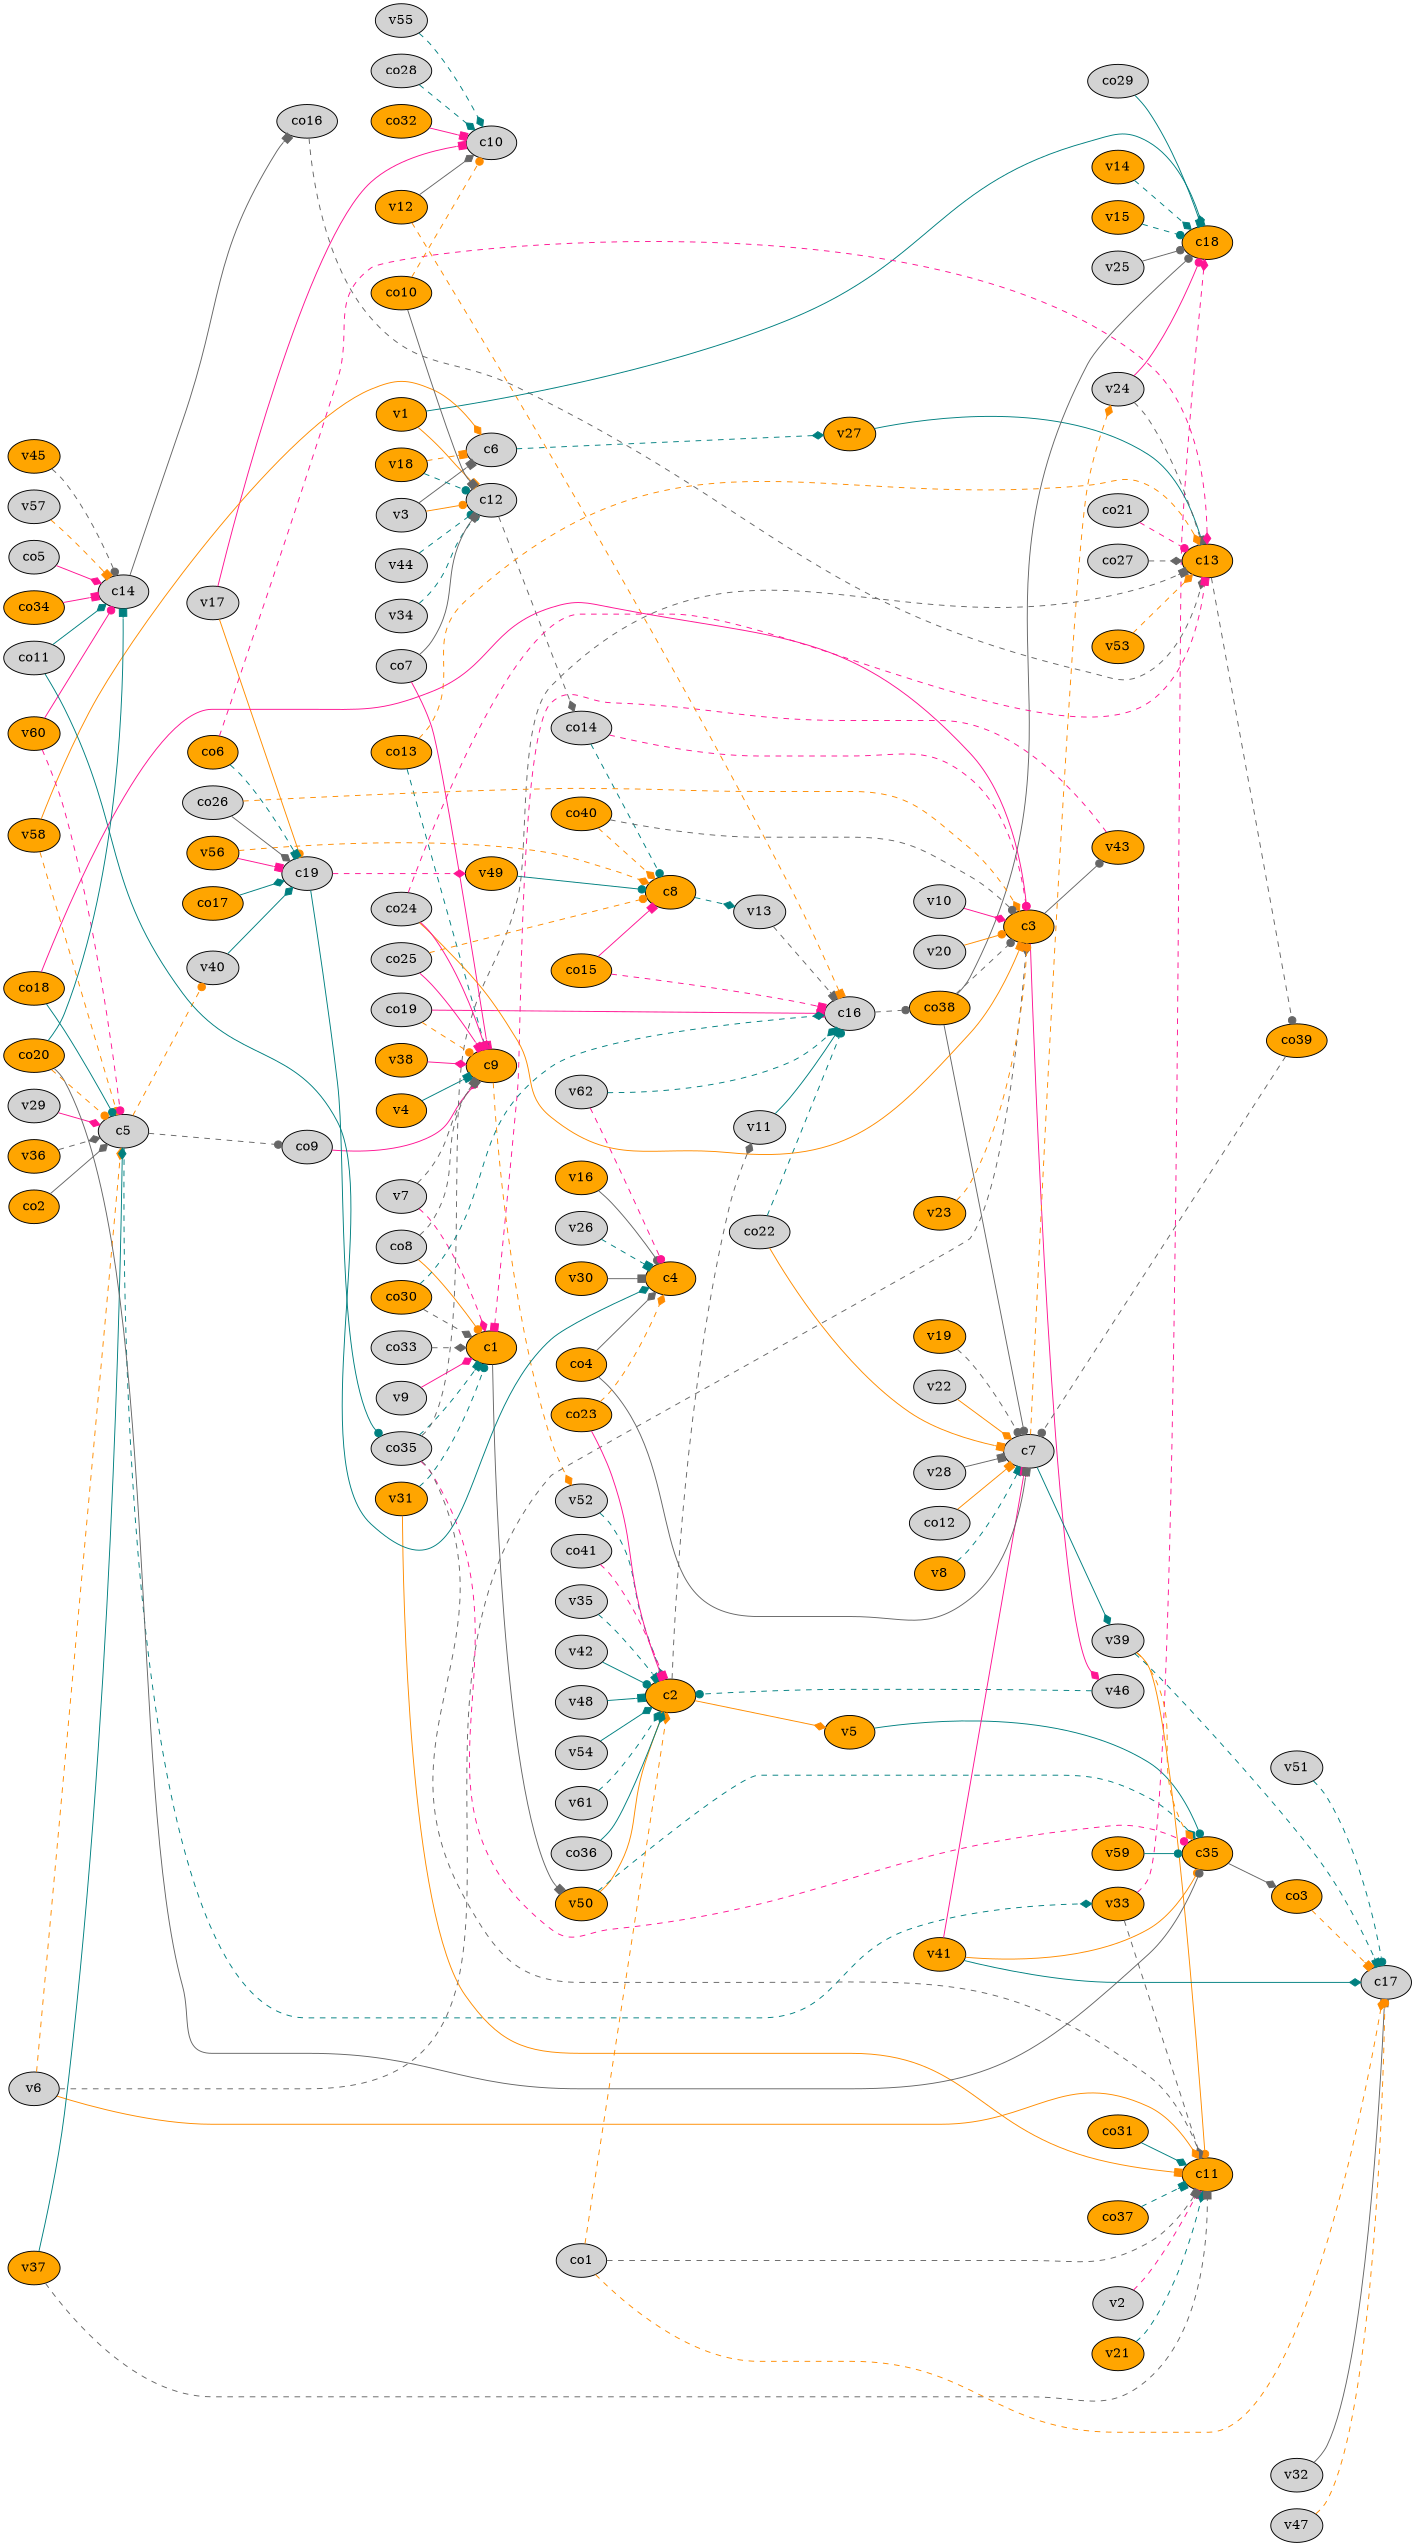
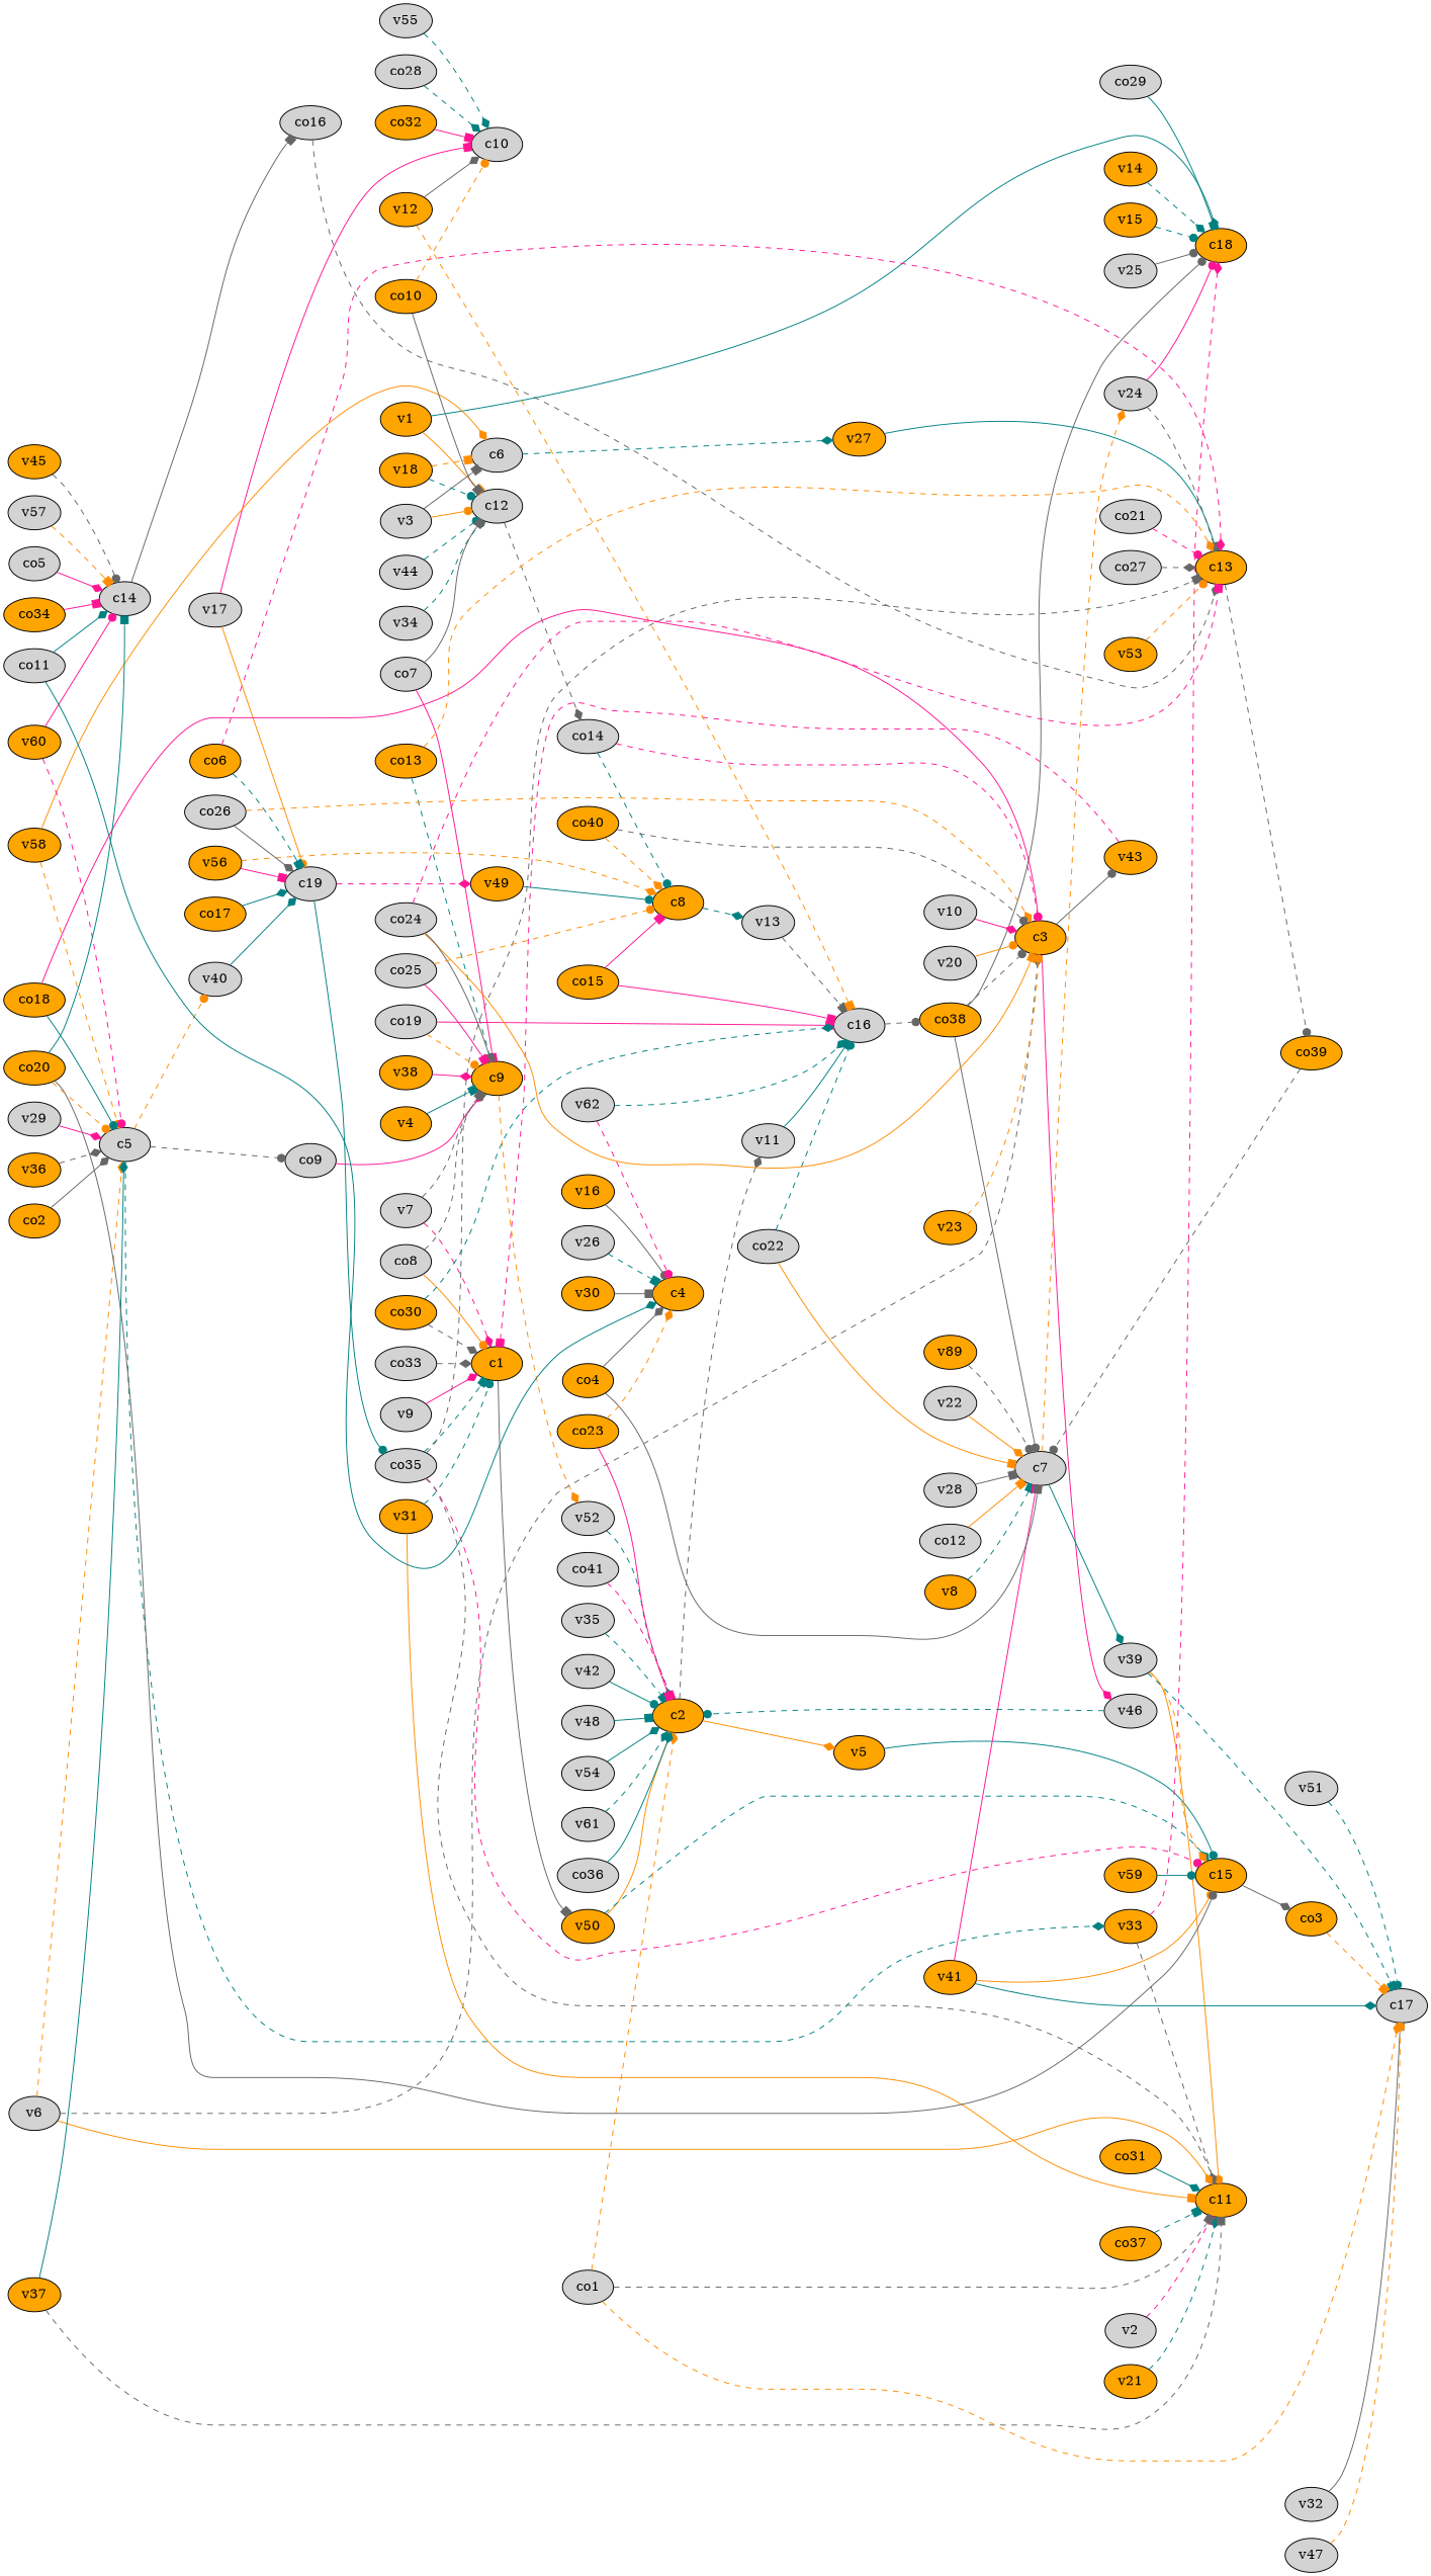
  strict digraph {
    rankdir=LR
    node [fillcolor=lightgrey style=filled]
    edge [arrowhead=diamond color=teal style=dashed weight=1]
    c1 [fillcolor=orange]
    v50 [fillcolor=orange]
    c2 [fillcolor=orange]
-   c15 [fillcolor=orange label=c35]
+   c15 [fillcolor=orange]
    v5 [fillcolor=orange]
    v11
    c16
    c3 [fillcolor=orange]
    v43 [fillcolor=orange]
    v46
    v33 [fillcolor=orange]
    c5
    v40
    co9
    c18 [fillcolor=orange]
    c11 [fillcolor=orange]
    c19
    c9 [fillcolor=orange]
    v27 [fillcolor=orange]
    c6
    c13 [fillcolor=orange]
    c7
    v24
    v39
    c17
    c8 [fillcolor=orange]
    v13
    v52
    c12
    co14
    co39 [fillcolor=orange]
    c14
    co16
    co3 [fillcolor=orange]
    co38 [fillcolor=orange]
    v49 [fillcolor=orange]
    co35
    v1 [fillcolor=orange]
    v2
    v3
    v4 [fillcolor=orange]
    v6
    v7
    v8 [fillcolor=orange]
    v9
    v10
    v12 [fillcolor=orange]
    c10
    v14 [fillcolor=orange]
    v15 [fillcolor=orange]
    v16 [fillcolor=orange]
    c4 [fillcolor=orange]
    v17
    v18 [fillcolor=orange]
-   v19 [fillcolor=orange]
+   v19 [fillcolor=orange label=v89]
    v20
    v21 [fillcolor=orange]
    v22
    v23 [fillcolor=orange]
    v25
    v26
    v28
    v29
    v30 [fillcolor=orange]
    v31 [fillcolor=orange]
    v32
    v34
    v35
    v36 [fillcolor=orange]
    v37 [fillcolor=orange]
    v38 [fillcolor=orange]
    v41 [fillcolor=orange]
    v42
    v44
    v45 [fillcolor=orange]
    v47
    v48
    v51
    v53 [fillcolor=orange]
    v54
    v55
    v56 [fillcolor=orange]
    v57
    v58 [fillcolor=orange]
    v59 [fillcolor=orange]
    v60 [fillcolor=orange]
    v61
    v62
    co1
    co2 [fillcolor=orange]
    co4 [fillcolor=orange]
    co5
    co6 [fillcolor=orange]
    co7
    co8
    co10 [fillcolor=orange]
    co11
    co12
    co13 [fillcolor=orange]
    co15 [fillcolor=orange]
    co17 [fillcolor=orange]
    co18 [fillcolor=orange]
    co19
    co20 [fillcolor=orange]
    co21
    co22
    co23 [fillcolor=orange]
    co24
    co25
    co26
    co27
    co28
    co29
    co30 [fillcolor=orange]
    co31 [fillcolor=orange]
    co32 [fillcolor=orange]
    co33
    co34 [fillcolor=orange]
    co36
    co37 [fillcolor=orange]
    co40 [fillcolor=orange]
    co41
    c1 -> v50 [arrowhead=box color=gray40 style=solid]
    v50 -> c2 [arrowhead=dot color=darkorange style=solid]
    v50 -> c15
    c2 -> v5 [color=darkorange style=solid]
    c2 -> v11 [color=gray40]
    c15 -> co3 [color=gray40 style=solid]
    v5 -> c15 [arrowhead=dot style=solid]
    v11 -> c16 [arrowhead=box style=solid]
    c16 -> co38 [arrowhead=dot color=gray40]
    c3 -> v43 [arrowhead=dot color=gray40 style=solid]
    c3 -> v46 [color=deeppink style=solid]
    v43 -> c1 [arrowhead=box color=deeppink]
    v46 -> c2 [arrowhead=dot]
    v33 -> c18 [color=deeppink]
    v33 -> c11 [arrowhead=dot color=gray40]
    c5 -> v33
    c5 -> v40 [arrowhead=dot color=darkorange]
    c5 -> co9 [arrowhead=dot color=gray40]
    v40 -> c19 [style=solid]
    co9 -> c9 [color=deeppink style=solid]
    c19 -> v49 [color=deeppink]
    c19 -> co35 [arrowhead=dot style=solid]
    c9 -> v52 [color=darkorange]
    v27 -> c13 [arrowhead=box style=solid]
    c6 -> v27
    c13 -> co39 [arrowhead=dot color=gray40]
    c7 -> v24 [color=darkorange]
    c7 -> v39 [style=solid]
    v24 -> c18 [arrowhead=dot color=deeppink style=solid]
    v24 -> c13 [arrowhead=box color=gray40]
    v39 -> c15 [color=darkorange]
    v39 -> c11 [arrowhead=dot color=darkorange style=solid]
    v39 -> c17 [arrowhead=box]
    c8 -> v13
    v13 -> c16 [arrowhead=box color=gray40]
    v52 -> c2
    c12 -> co14 [color=gray40]
    co14 -> c3 [arrowhead=dot color=deeppink]
    co14 -> c8 [arrowhead=dot]
    co39 -> c7 [arrowhead=dot color=gray40]
    c14 -> co16 [arrowhead=box color=gray40 style=solid]
    co16 -> c13 [color=gray40]
    co3 -> c17 [arrowhead=box color=darkorange]
    co38 -> c3 [arrowhead=dot color=gray40]
    co38 -> c18 [arrowhead=dot color=gray40 style=solid]
    co38 -> c7 [arrowhead=dot color=gray40 style=solid]
    v49 -> c8 [arrowhead=dot style=solid]
    co35 -> c1 [arrowhead=box]
    co35 -> c15 [arrowhead=dot color=deeppink]
    co35 -> c11 [color=gray40]
    co35 -> c13 [arrowhead=box color=gray40]
    v1 -> c18 [style=solid]
    v1 -> c12 [arrowhead=box color=darkorange style=solid]
    v2 -> c11 [arrowhead=box color=deeppink]
    v3 -> c6 [arrowhead=box color=gray40 style=solid]
    v3 -> c12 [arrowhead=dot color=darkorange style=solid]
    v4 -> c9 [arrowhead=box style=solid]
    v6 -> c3 [color=gray40]
    v6 -> c5 [color=darkorange]
    v6 -> c11 [color=darkorange style=solid]
    v7 -> c1 [color=deeppink]
    v7 -> c9 [arrowhead=box color=gray40]
    v8 -> c7 [arrowhead=box]
    v9 -> c1 [color=deeppink style=solid]
    v10 -> c3 [color=deeppink style=solid]
    v12 -> c16 [arrowhead=box color=darkorange]
    v12 -> c10 [color=gray40 style=solid]
    v14 -> c18
    v15 -> c18 [arrowhead=dot]
    v16 -> c4 [arrowhead=dot color=gray40 style=solid]
    v17 -> c19 [arrowhead=dot color=darkorange style=solid]
    v17 -> c10 [arrowhead=box color=deeppink style=solid]
    v18 -> c6 [arrowhead=box color=darkorange]
    v18 -> c12 [arrowhead=dot]
    v19 -> c7 [arrowhead=dot color=gray40]
    v20 -> c3 [arrowhead=dot color=darkorange style=solid]
    v21 -> c11
    v22 -> c7 [color=darkorange style=solid]
    v23 -> c3 [arrowhead=dot color=darkorange]
    v25 -> c18 [arrowhead=dot color=gray40 style=solid]
    v26 -> c4 [arrowhead=box]
    v28 -> c7 [arrowhead=box color=gray40 style=solid]
    v29 -> c5 [color=deeppink style=solid]
    v30 -> c4 [arrowhead=box color=gray40 style=solid]
    v31 -> c1 [arrowhead=dot]
    v31 -> c11 [arrowhead=box color=darkorange style=solid]
    v32 -> c17 [arrowhead=box color=gray40 style=solid]
    v34 -> c12 [arrowhead=dot]
    v35 -> c2 [arrowhead=box]
    v36 -> c5 [color=gray40]
    v37 -> c5 [style=solid]
    v37 -> c11 [arrowhead=box color=gray40]
    v38 -> c9 [color=deeppink style=solid]
    v41 -> c15 [arrowhead=dot color=darkorange style=solid]
    v41 -> c7 [arrowhead=box color=deeppink style=solid]
    v41 -> c17 [style=solid]
    v42 -> c2 [arrowhead=dot style=solid]
    v44 -> c12 [arrowhead=dot]
    v45 -> c14 [arrowhead=dot color=gray40]
    v47 -> c17 [arrowhead=dot color=darkorange]
    v48 -> c2 [arrowhead=box style=solid]
    v51 -> c17 [arrowhead=dot]
-   v53 -> c13 [color=darkorange]
+   v53 -> c13 [arrowhead=dot color=darkorange]
    v54 -> c2 [style=solid]
    v55 -> c10
    v56 -> c19 [arrowhead=box color=deeppink style=solid]
    v56 -> c8 [color=darkorange]
    v57 -> c14 [arrowhead=box color=darkorange]
    v58 -> c5 [arrowhead=dot color=darkorange]
    v58 -> c6 [color=darkorange style=solid]
    v59 -> c15 [arrowhead=dot style=solid]
    v60 -> c5 [arrowhead=dot color=deeppink]
    v60 -> c14 [arrowhead=dot color=deeppink style=solid]
    v61 -> c2
    v62 -> c16
    v62 -> c4 [arrowhead=dot color=deeppink]
    co1 -> c2 [color=darkorange]
    co1 -> c11 [arrowhead=box color=gray40]
    co1 -> c17 [color=darkorange]
    co2 -> c5 [color=gray40 style=solid]
    co4 -> c7 [arrowhead=box color=gray40 style=solid]
    co4 -> c4 [color=gray40 style=solid]
    co5 -> c14 [color=deeppink style=solid]
    co6 -> c19 [arrowhead=box]
    co6 -> c13 [color=deeppink]
    co7 -> c9 [arrowhead=box color=deeppink style=solid]
    co7 -> c12 [arrowhead=box color=gray40 style=solid]
    co8 -> c1 [arrowhead=dot color=darkorange style=solid]
    co8 -> c9 [arrowhead=box color=gray40]
    co10 -> c12 [arrowhead=box color=gray40 style=solid]
    co10 -> c10 [arrowhead=dot color=darkorange]
    co11 -> c14 [style=solid]
    co11 -> c4 [style=solid]
    co12 -> c7 [arrowhead=box color=darkorange style=solid]
    co13 -> c9 [arrowhead=dot]
    co13 -> c13 [color=darkorange]
-   co15 -> c16 [arrowhead=box color=deeppink]
+   co15 -> c16 [arrowhead=box color=deeppink style=solid]
    co15 -> c8 [arrowhead=box color=deeppink style=solid]
    co17 -> c19 [style=solid]
    co18 -> c3 [arrowhead=dot color=deeppink style=solid]
    co18 -> c5 [arrowhead=dot style=solid]
    co19 -> c16 [arrowhead=box color=deeppink style=solid]
    co19 -> c9 [arrowhead=dot color=darkorange]
    co20 -> c15 [arrowhead=dot color=gray40 style=solid]
    co20 -> c5 [arrowhead=dot color=darkorange]
    co20 -> c14 [arrowhead=box style=solid]
    co21 -> c13 [arrowhead=dot color=deeppink]
    co22 -> c16 [arrowhead=dot]
    co22 -> c7 [arrowhead=box color=darkorange style=solid]
    co23 -> c2 [arrowhead=box color=deeppink style=solid]
    co23 -> c4 [color=darkorange]
    co24 -> c3 [arrowhead=box color=darkorange style=solid]
-   co24 -> c9 [arrowhead=box color=deeppink style=solid]
+   co24 -> c9 [arrowhead=box color=gray40 style=solid]
    co24 -> c13 [arrowhead=box color=deeppink]
    co25 -> c9 [arrowhead=box color=deeppink style=solid]
    co25 -> c8 [arrowhead=dot color=darkorange]
    co26 -> c3 [color=darkorange]
    co26 -> c19 [color=gray40 style=solid]
    co27 -> c13 [color=gray40]
    co28 -> c10
    co29 -> c18 [arrowhead=box style=solid]
    co30 -> c1 [color=gray40]
    co30 -> c16
    co31 -> c11 [style=solid]
    co32 -> c10 [arrowhead=box color=deeppink style=solid]
    co33 -> c1 [color=gray40]
    co34 -> c14 [arrowhead=box color=deeppink style=solid]
    co36 -> c2 [style=solid]
    co37 -> c11 [arrowhead=box]
    co40 -> c3 [arrowhead=dot color=gray40]
    co40 -> c8 [color=darkorange]
    co41 -> c2 [arrowhead=box color=deeppink]
  }
